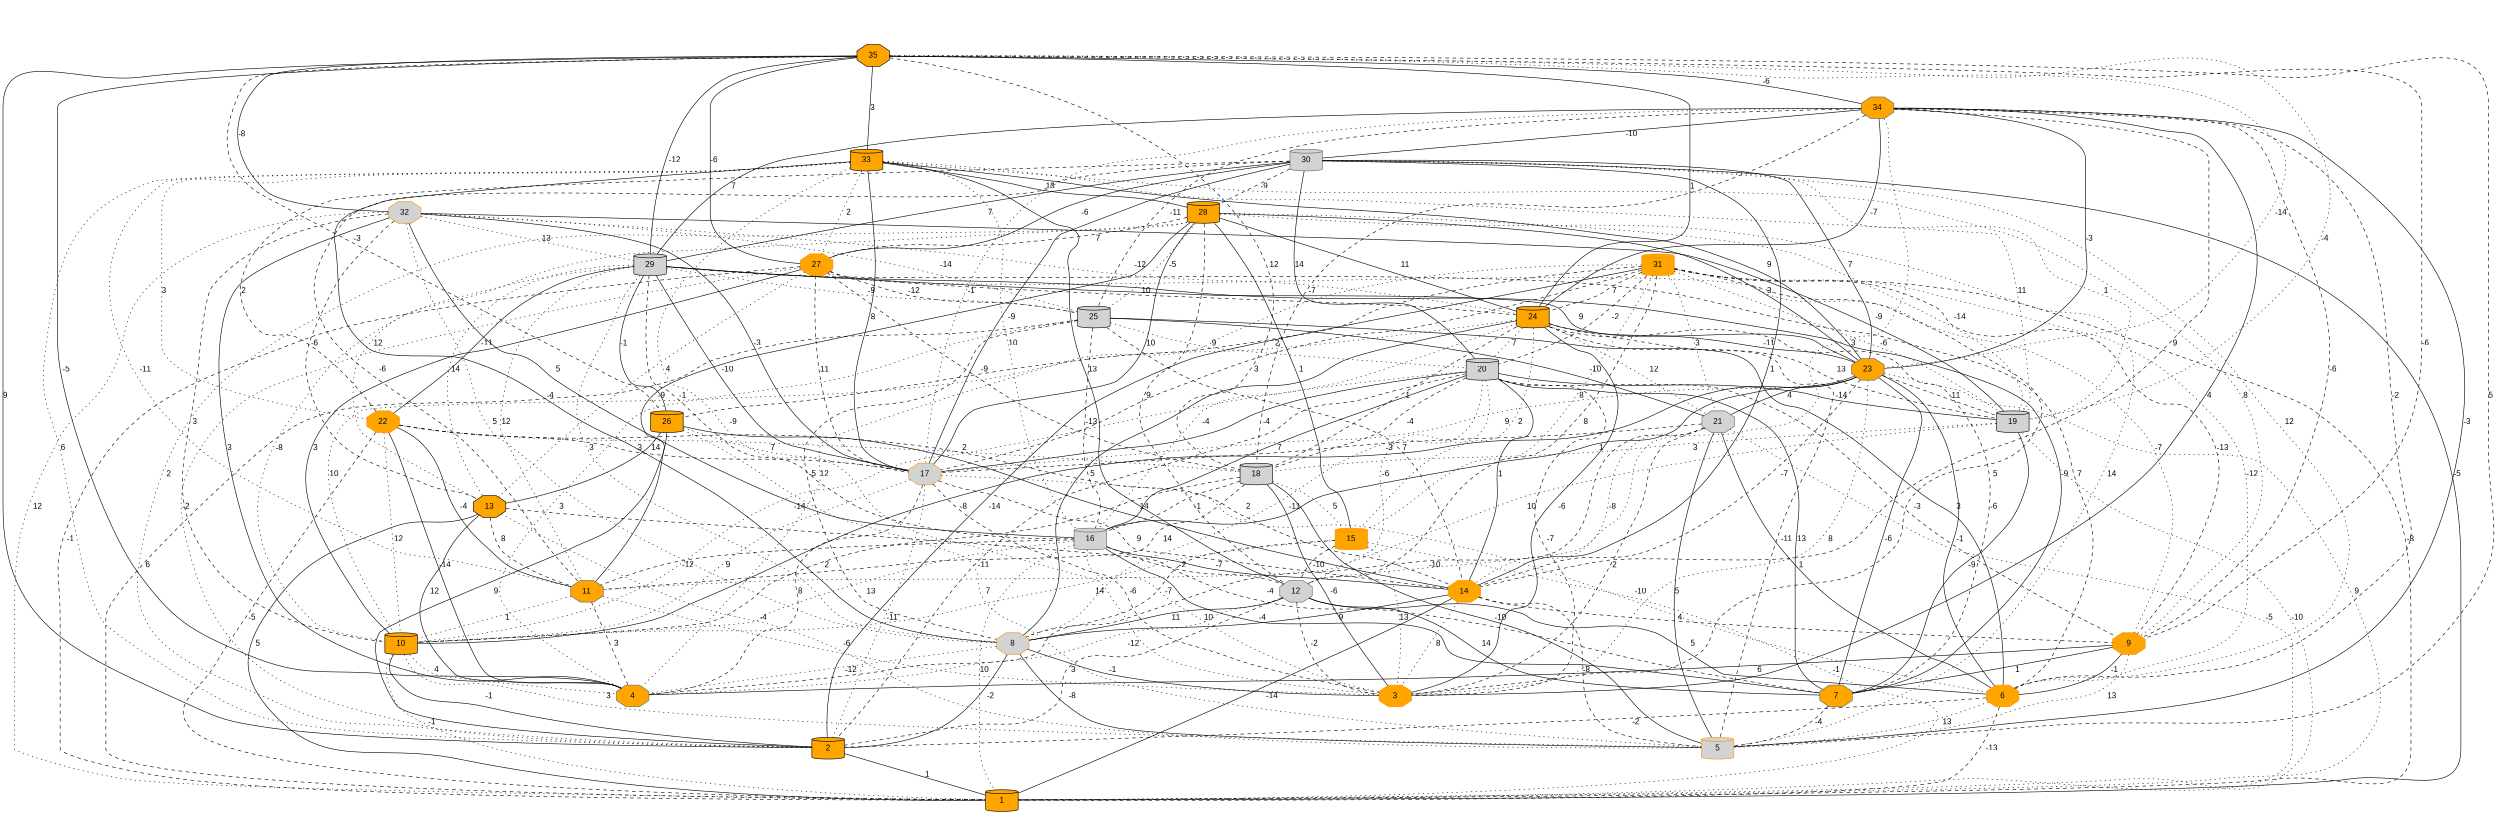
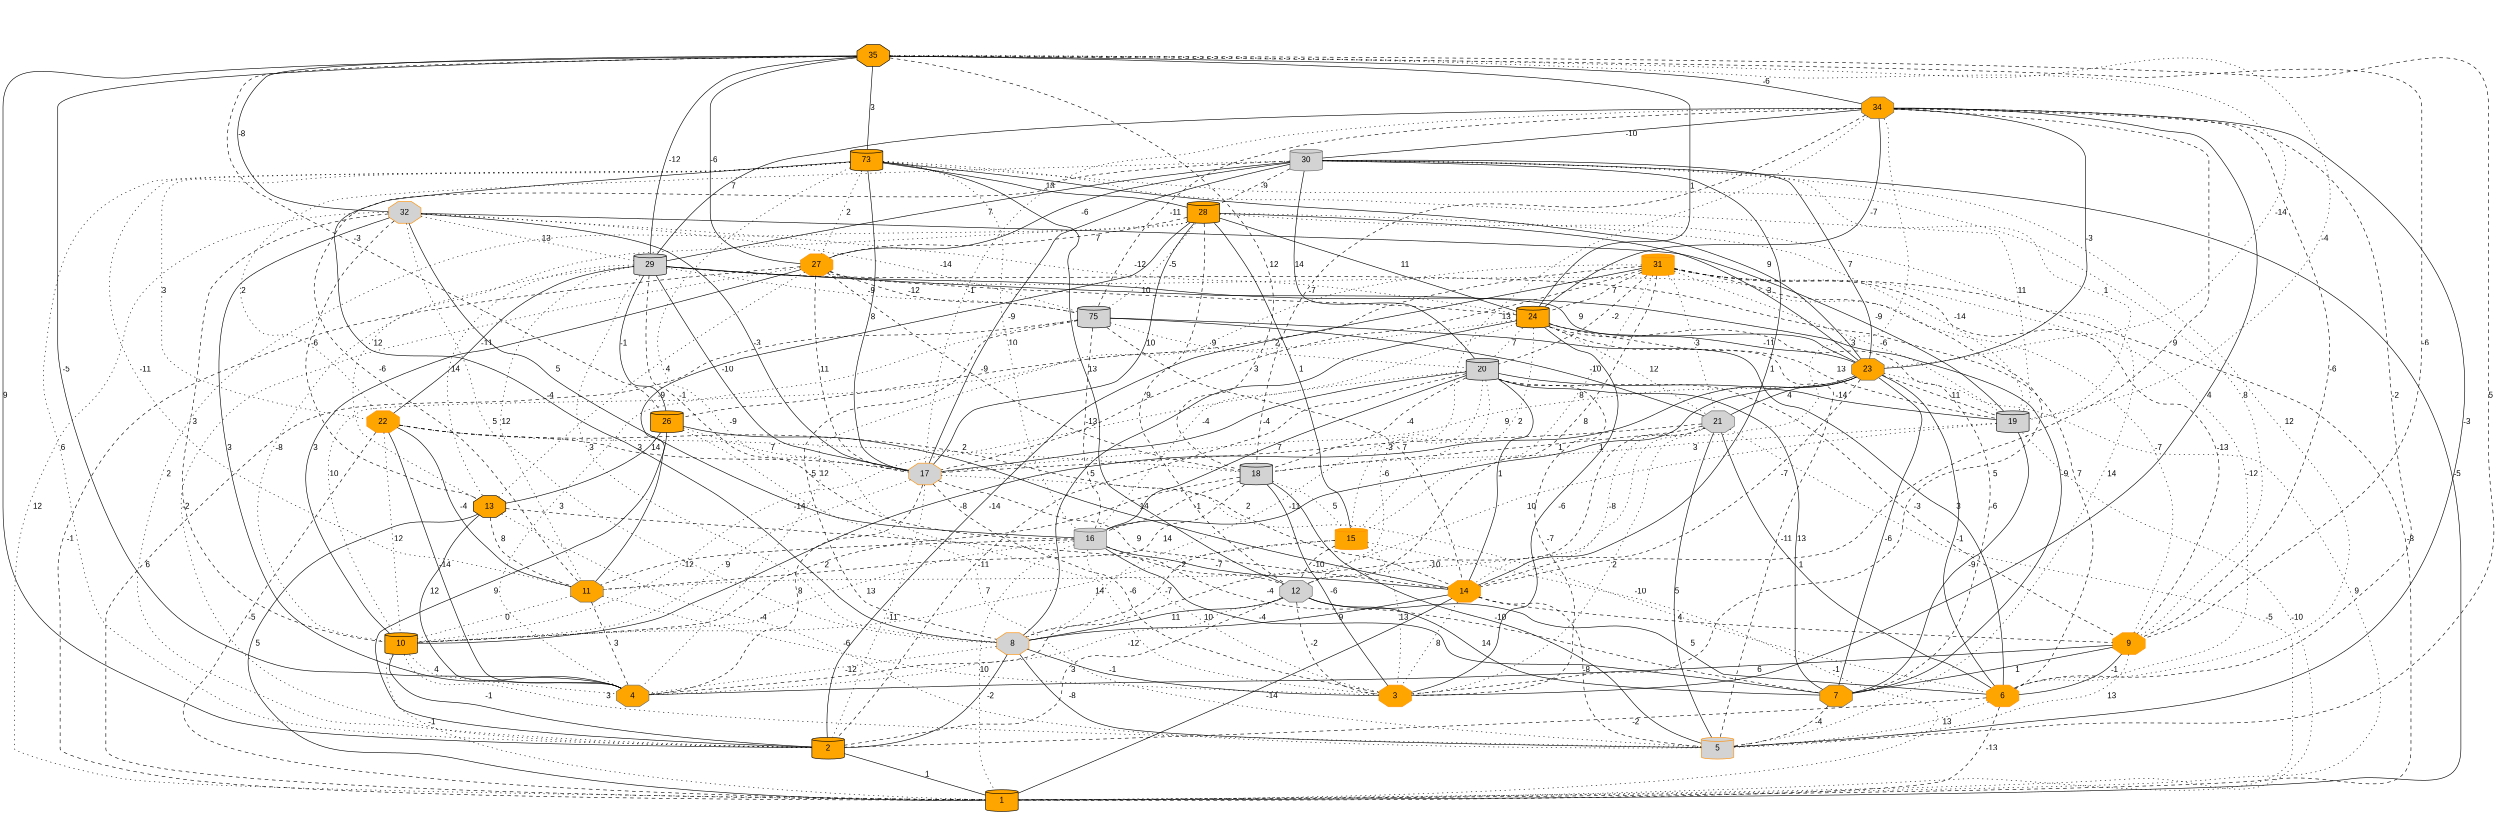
  graph {
    fontname="Liberation Sans"
    node [color=black fillcolor=orange fontname="Liberation Sans" shape=octagon style=filled]
    edge [fontname="Liberation Sans" style=solid]
    2 [shape=cylinder]
    35
    4 [color=gray40]
    5 [color=darkorange fillcolor=lightgrey shape=cylinder]
    9 [color=darkorange]
    18 [fillcolor=lightgrey shape=cylinder]
    19 [fillcolor=lightgrey shape=cylinder]
    23 [color=gray40]
    24 [shape=cylinder]
    26 [shape=cylinder]
    27 [color=darkorange]
    29 [fillcolor=lightgrey shape=cylinder]
    32 [color=darkorange fillcolor=lightgrey]
-   33 [shape=cylinder]
+   33 [shape=cylinder label=73]
    34 [color=gray40]
    1 [shape=cylinder]
    6 [color=darkorange]
    7 [color=gray40]
    3 [color=darkorange]
    15 [color=darkorange shape=cylinder]
    11 [color=gray40]
    16 [color=gray40 fillcolor=lightgrey shape=cylinder]
    10 [shape=cylinder]
    14 [color=darkorange]
    17 [color=darkorange fillcolor=lightgrey]
    21 [color=gray40 fillcolor=lightgrey]
    8 [color=darkorange fillcolor=lightgrey]
    20 [fillcolor=lightgrey shape=cylinder]
    13
-   25 [fillcolor=lightgrey shape=cylinder]
+   25 [fillcolor=lightgrey shape=cylinder label=75]
    22 [color=darkorange]
    12 [color=gray40 fillcolor=lightgrey]
    28 [shape=cylinder]
    30 [color=gray40 fillcolor=lightgrey shape=cylinder]
    31 [color=darkorange shape=cylinder]
    2 -- 1 [label=1]
    35 -- 2 [label=9]
    35 -- 4 [label=-5]
    35 -- 5 [label=5 style=dashed]
    35 -- 9 [label=-6 style=dashed]
    35 -- 18 [label=12 style=dashed]
    35 -- 19 [label=-4 style=dotted]
    35 -- 23 [label=-14 style=dotted]
    35 -- 24 [label=1]
    35 -- 26 [label=-3 style=dashed]
    35 -- 27 [label=-6]
    35 -- 29 [label=-12]
    35 -- 32 [label=-8]
    35 -- 33 [label=3]
    35 -- 34 [label=-6]
    9 -- 4 [label=6]
    9 -- 5 [label=13 style=dotted]
    9 -- 6 [label=-1]
    9 -- 7 [label=1]
    18 -- 5 [label=-10]
    18 -- 3 [label=-6]
    18 -- 15 [label=5 style=dotted]
    18 -- 11 [label=14 style=dashed]
    18 -- 16 [label=-1 style=dashed]
    18 -- 10 [label=2 style=dashed]
    19 -- 18 [label=3 style=dotted]
    19 -- 1 [label=-10 style=dotted]
    19 -- 7 [label=-9]
    19 -- 11 [label=10 style=dotted]
    23 -- 19 [label=11 style=dashed]
    23 -- 1 [label=9 style=dotted]
    23 -- 6 [label=-1]
    23 -- 7 [label=-6]
-   23 -- 3 [label=8 style=dotted]
    23 -- 16 [label=1]
    23 -- 10 [label=-8]
    23 -- 14 [label=-7 style=dashed]
    23 -- 17 [label=9 style=dotted]
    23 -- 21 [label=4]
    24 -- 5 [label=-11 style=dashed]
    24 -- 19 [label=13 style=dashed]
    24 -- 23 [label=-11]
    24 -- 7 [label=-6 style=dashed]
    24 -- 3 [label=-6]
    24 -- 15 [label=2 style=dotted]
    24 -- 16 [label=-4 style=dotted]
    24 -- 10 [label=10 style=dotted]
    24 -- 21 [label=12 style=dotted]
    24 -- 8 [label=5]
    24 -- 20 [label=7 style=dotted]
    26 -- 2 [label=9]
    26 -- 5 [label=7 style=dotted]
    26 -- 14 [label=14]
    26 -- 17 [label=7 style=dotted]
    26 -- 13 [label=14]
    27 -- 2 [label=-2 style=dotted]
    27 -- 9 [label=-7 style=dotted]
    27 -- 18 [label=-9 style=dashed]
    27 -- 24 [label=10 style=dashed]
    27 -- 1 [label=-1 style=dashed]
    27 -- 10 [label=3]
    27 -- 17 [label=11 style=dashed]
    27 -- 13 [label=4 style=dotted]
    27 -- 25 [label=-12 style=dashed]
    29 -- 23 [label=9]
    29 -- 26 [label=-1]
    29 -- 6 [label=7 style=dashed]
    29 -- 7 [label=-9]
    29 -- 11 [label=12 style=dotted]
    29 -- 16 [label=-1 style=dashed]
    29 -- 10 [label=-8 style=dotted]
    29 -- 17 [label=-10]
    29 -- 8 [label=3 style=dotted]
    29 -- 13 [label=14 style=dotted]
    29 -- 25 [label=-9 style=dotted]
    29 -- 22 [label=-11]
    32 -- 4 [label=3]
    32 -- 19 [label=-9]
    32 -- 24 [label=-12 style=dotted]
    32 -- 29 [label=13 style=dotted]
    32 -- 1 [label=12 style=dotted]
    32 -- 16 [label=5]
    32 -- 10 [label=3 style=dashed]
    32 -- 17 [label=-3]
    32 -- 8 [label=5 style=dotted]
    32 -- 13 [label=-6 style=dashed]
    32 -- 25 [label=-14 style=dotted]
    33 -- 2 [label=6 style=dotted]
    33 -- 9 [label=8 style=dotted]
    33 -- 19 [label=11 style=dotted]
    33 -- 23 [label=9]
    33 -- 27 [label=2 style=dotted]
    33 -- 3 [label=-9 style=dotted]
    33 -- 11 [label=-11 style=dotted]
    33 -- 16 [label=10 style=dotted]
    33 -- 17 [label=8]
    33 -- 8 [label=-4]
    33 -- 22 [label=3 style=dotted]
    33 -- 12 [label=13]
    33 -- 28 [label=13]
    34 -- 5 [label=-3]
    34 -- 9 [label=-6 style=dashed]
    34 -- 18 [label=-7 style=dashed]
    34 -- 23 [label=-3]
    34 -- 24 [label=-7]
    34 -- 29 [label=7]
    34 -- 6 [label=-2 style=dashed]
    34 -- 3 [label=4]
+   34 -- 15 [label=13 style=dotted]
    34 -- 14 [label=9 style=dashed]
    34 -- 17 [label=-1 style=dotted]
    34 -- 25 [label=-11 style=dashed]
    34 -- 12 [label=3 style=dotted]
    34 -- 30 [label=-10]
    6 -- 2 [label=-2 style=dashed]
    6 -- 5 [label=13 style=dotted]
    6 -- 1 [label=-13 style=dashed]
    7 -- 5 [label=-4 style=dashed]
    15 -- 1 [label=-1 style=dotted]
    15 -- 3 [label=13 style=dotted]
    15 -- 10 [label=14 style=dotted]
    15 -- 8 [label=-7 style=dashed]
    15 -- 12 [label=-10 style=dashed]
    11 -- 4 [label=3 style=dashed]
    11 -- 3 [label=-6 style=dotted]
-   11 -- 10 [label=1 style=dotted]
+   11 -- 10 [label=0 style=dotted]
    16 -- 1 [label=10 style=dotted]
    16 -- 7 [label=-4]
    16 -- 3 [label=10 style=dotted]
    16 -- 11 [label=-12 style=dashed]
    16 -- 10 [label=13 style=dotted]
    16 -- 14 [label=-7]
    16 -- 12 [label=-2 style=dashed]
    10 -- 2 [label=-1]
    10 -- 4 [label=4 style=dotted]
    10 -- 5 [label=3 style=dotted]
    10 -- 1 [label=-1 style=dotted]
    14 -- 5 [label=-8 style=dashed]
    14 -- 9 [label=4 style=dashed]
    14 -- 1 [label=-14]
    14 -- 3 [label=8 style=dotted]
    14 -- 8 [label=9]
    17 -- 2 [label=-11 style=dotted]
    17 -- 4 [label=8 style=dashed]
    17 -- 6 [label=-10 style=dotted]
    17 -- 3 [label=-6 style=dashed]
    17 -- 10 [label=9 style=dotted]
    17 -- 14 [label=9 style=dashed]
    21 -- 4 [label=-10 style=dashed]
    21 -- 5 [label=5]
-   24 -- 18 [label=1 style=dashed]
+   21 -- 18 [label=1 style=dashed]
    21 -- 1 [label=-5 style=dotted]
    21 -- 6 [label=1]
-   21 -- 3 [label=2 style=dashed]
+   21 -- 3 [label=2 style=dotted]
    21 -- 14 [label=-8 style=dotted]
    21 -- 17 [label=-3 style=dashed]
    8 -- 2 [label=-2]
    8 -- 4 [label=-12 style=dotted]
    8 -- 5 [label=-8]
    8 -- 3 [label=-1]
    20 -- 2 [label=-11 style=dashed]
    20 -- 9 [label=-3 style=dashed]
    20 -- 18 [label=-4 style=dashed]
    20 -- 19 [label=-14]
    20 -- 7 [label=13]
    20 -- 3 [label=-7 style=dashed]
    20 -- 16 [label=7]
    20 -- 10 [label=-14 style=dotted]
    20 -- 14 [label=1]
    20 -- 17 [label=-4]
    20 -- 8 [label=-11 style=dotted]
    20 -- 12 [label=-6 style=dotted]
    13 -- 4 [label=12]
    13 -- 5 [label=-4 style=dotted]
    13 -- 1 [label=5]
    13 -- 7 [label=-4 style=dashed]
    13 -- 11 [label=8 style=dashed]
    25 -- 4 [label=3 style=dotted]
    25 -- 1 [label=6 style=dashed]
    25 -- 6 [label=3]
    25 -- 16 [label=-13 style=dashed]
    25 -- 14 [label=7 style=dashed]
    25 -- 21 [label=-10]
    25 -- 8 [label=-5 style=dashed]
    25 -- 20 [label=9 style=dotted]
    22 -- 4 [label=-14]
    22 -- 18 [label=2 style=dotted]
    22 -- 1 [label=-5 style=dashed]
    22 -- 11 [label=-4]
    22 -- 10 [label=12 style=dotted]
    22 -- 14 [label=2 style=dashed]
    22 -- 17 [label=3 style=dashed]
    12 -- 2 [label=3 style=dashed]
    12 -- 4 [label=-12 style=dotted]
    12 -- 6 [label=5]
    12 -- 7 [label=14]
    12 -- 3 [label=-2 style=dashed]
    12 -- 8 [label=11]
    28 -- 2 [label=2 style=dotted]
    28 -- 5 [label=14 style=dotted]
    28 -- 19 [label=-14 style=dotted]
    28 -- 23 [label=3]
    28 -- 24 [label=11]
    28 -- 27 [label=7 style=dashed]
    28 -- 15 [label=1]
    28 -- 11 [label=-9]
    28 -- 17 [label=10]
    28 -- 13 [label=12 style=dotted]
    28 -- 25 [label=-5 style=dotted]
    28 -- 12 [label=9 style=dashed]
    30 -- 19 [label=1 style=dotted]
    30 -- 23 [label=7]
    30 -- 27 [label=-6]
    30 -- 29 [label=7]
    30 -- 1 [label=-5]
    30 -- 6 [label=12 style=dotted]
    30 -- 11 [label=-6 style=dashed]
    30 -- 14 [label=1]
    30 -- 17 [label=-9]
    30 -- 20 [label=14]
-   30 -- 22 [label=2 style=dashed]
+   30 -- 22 [label=2 style=dotted]
    30 -- 28 [label=-9 style=dashed]
    31 -- 2 [label=-14]
    31 -- 4 [label=12 style=dotted]
    31 -- 9 [label=-13 style=dashed]
    31 -- 19 [label=-6 style=dotted]
    31 -- 24 [label=7 style=dashed]
    31 -- 26 [label=2 style=dashed]
    31 -- 1 [label=-8 style=dashed]
    31 -- 6 [label=-12 style=dotted]
    31 -- 3 [label=5 style=dashed]
    31 -- 15 [label=8 style=dotted]
    31 -- 17 [label=3 style=dashed]
    31 -- 21 [label=3 style=dotted]
    31 -- 20 [label=-2 style=dashed]
    31 -- 12 [label=8 style=dashed]
  }
